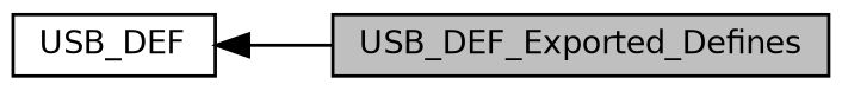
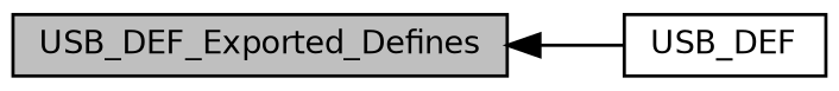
  digraph {
    rankdir=LR
    node [color=black fontname=Helvetica fontsize=10 shape=record style=filled]
    n1 [fillcolor=white height=0.2 label=USB_DEF width=0.4]
    n2 [fillcolor=grey75 fontcolor=black height=0.2 label=USB_DEF_Exported_Defines width=0.4]
-   n1 -> n2 [dir=back fontname=Helvetica fontsize=10 labelfontname=Helvetica labelfontsize=10 shape=plaintext style=solid]
+   n2 -> n1 [dir=back fontname=Helvetica fontsize=10 labelfontname=Helvetica labelfontsize=10 shape=plaintext style=solid]
  }
